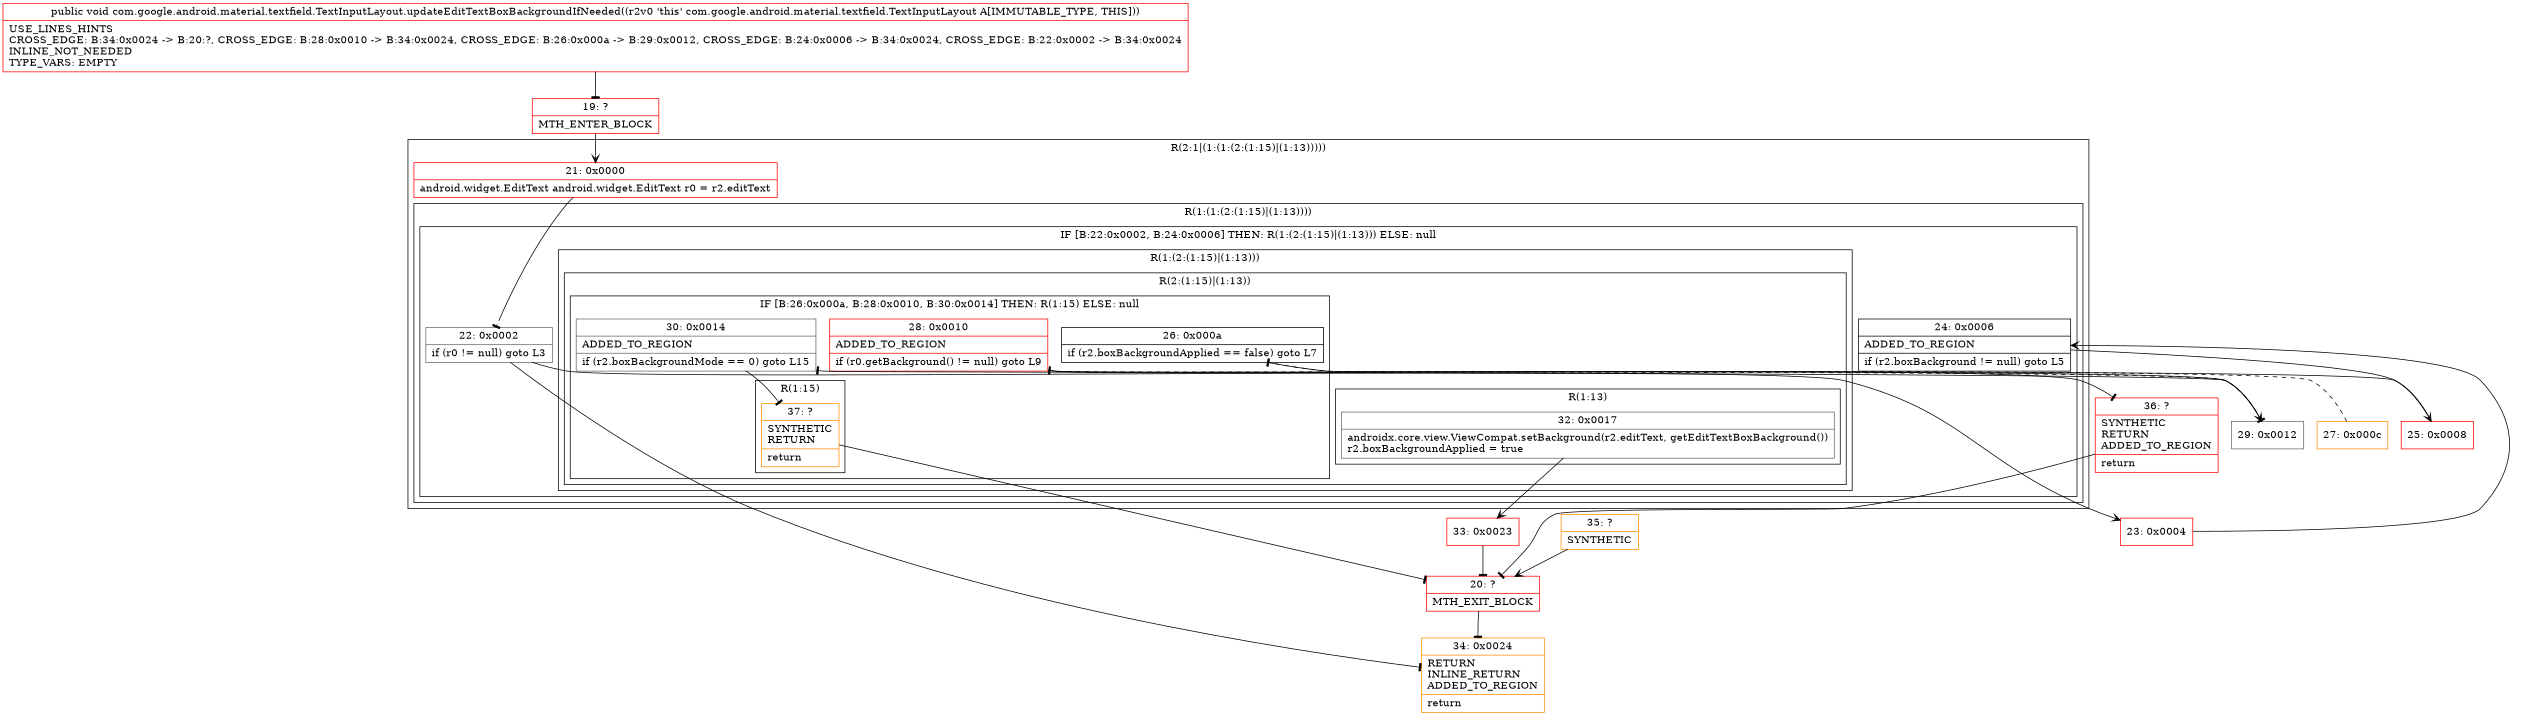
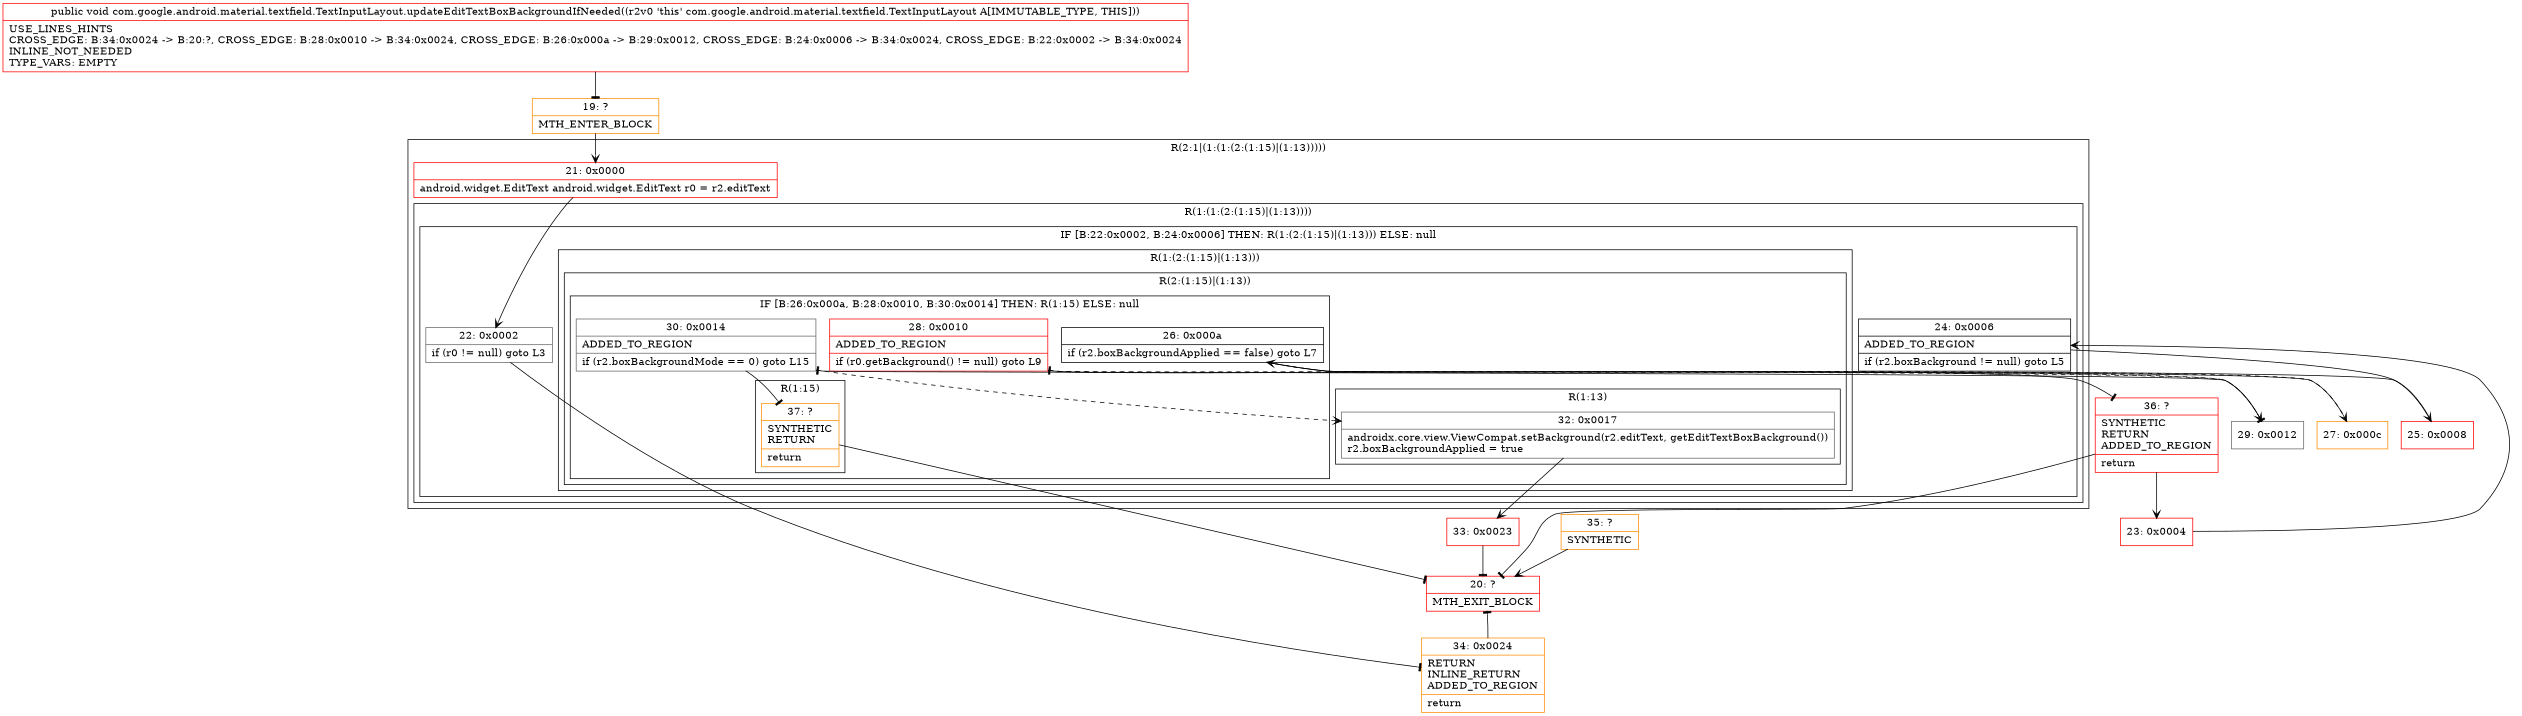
  digraph {
    node [color=red shape=record]
    edge [arrowhead=tee]
    n1 [color=darkorange label="{37\:\ ?|SYNTHETIC\lRETURN\l|return\l}"]
    n2 [color=black label="{26\:\ 0x000a|if (r2.boxBackgroundApplied == false) goto L7\l}"]
    n3 [label="{28\:\ 0x0010|ADDED_TO_REGION\l|if (r0.getBackground() != null) goto L9\l}"]
    n4 [color=gray40 label="{30\:\ 0x0014|ADDED_TO_REGION\l|if (r2.boxBackgroundMode == 0) goto L15\l}"]
    n5 [color=gray40 label="{32\:\ 0x0017|androidx.core.view.ViewCompat.setBackground(r2.editText, getEditTextBoxBackground())\lr2.boxBackgroundApplied = true\l}"]
    n6 [color=gray40 label="{22\:\ 0x0002|if (r0 != null) goto L3\l}"]
    n7 [color=black label="{24\:\ 0x0006|ADDED_TO_REGION\l|if (r2.boxBackground != null) goto L5\l}"]
    n8 [label="{21\:\ 0x0000|android.widget.EditText android.widget.EditText r0 = r2.editText\l}"]
    n9 [label="{20\:\ ?|MTH_EXIT_BLOCK\l}"]
    n10 [color=darkorange label="{27\:\ 0x000c}"]
    n11 [color=gray40 label="{29\:\ 0x0012}"]
    n12 [label="{36\:\ ?|SYNTHETIC\lRETURN\lADDED_TO_REGION\l|return\l}"]
    n13 [label="{33\:\ 0x0023}"]
    n14 [label="{23\:\ 0x0004}"]
    n15 [color=darkorange label="{34\:\ 0x0024|RETURN\lINLINE_RETURN\lADDED_TO_REGION\l|return\l}"]
    n16 [label="{25\:\ 0x0008}"]
    n17 [color=darkorange label="{35\:\ ?|SYNTHETIC\l}"]
-   n18 [label="{19\:\ ?|MTH_ENTER_BLOCK\l}"]
+   n18 [color=darkorange label="{19\:\ ?|MTH_ENTER_BLOCK\l}"]
    n19 [label="{public void com.google.android.material.textfield.TextInputLayout.updateEditTextBoxBackgroundIfNeeded((r2v0 'this' com.google.android.material.textfield.TextInputLayout A[IMMUTABLE_TYPE, THIS]))  | USE_LINES_HINTS\lCROSS_EDGE: B:34:0x0024 \-\> B:20:?, CROSS_EDGE: B:28:0x0010 \-\> B:34:0x0024, CROSS_EDGE: B:26:0x000a \-\> B:29:0x0012, CROSS_EDGE: B:24:0x0006 \-\> B:34:0x0024, CROSS_EDGE: B:22:0x0002 \-\> B:34:0x0024\lINLINE_NOT_NEEDED\lTYPE_VARS: EMPTY\l}"]
    subgraph cluster_1 {
      label="R(2:1|(1:(1:(2:(1:15)|(1:13)))))"
      n8
      subgraph cluster_2 {
        label="R(1:(1:(2:(1:15)|(1:13))))"
        subgraph cluster_3 {
          label="IF [B:22:0x0002, B:24:0x0006] THEN: R(1:(2:(1:15)|(1:13))) ELSE: null"
          n6
          n7
          subgraph cluster_4 {
            label="R(1:(2:(1:15)|(1:13)))"
            subgraph cluster_5 {
              label="R(2:(1:15)|(1:13))"
              subgraph cluster_6 {
                label="IF [B:26:0x000a, B:28:0x0010, B:30:0x0014] THEN: R(1:15) ELSE: null"
                n2
                n3
                n4
                subgraph cluster_7 {
                  label="R(1:15)"
                  n1
                }
              }
              subgraph cluster_8 {
                label="R(1:13)"
                n5
              }
            }
          }
        }
      }
    }
    n1 -> n9
+   n2 -> n10 [arrowhead=vee]
    n2 -> n11 [style=dashed]
-   n3 -> n11 [arrowhead=vee style=solid]
+   n3 -> n11 [arrowhead=vee style=dashed]
    n3 -> n12
    n4 -> n1
+   n4 -> n5 [arrowhead=vee style=dashed]
    n5 -> n13 [arrowhead=vee]
-   n6 -> n14 [arrowhead=vee]
+   n12 -> n14 [arrowhead=vee]
    n6 -> n15 [style=solid]
    n7 -> n16 [arrowhead=vee]
-   n8 -> n6
+   n8 -> n6 [arrowhead=vee]
    n10 -> n3 [style=dashed]
    n11 -> n4
    n12 -> n9
    n13 -> n9
    n14 -> n7 [arrowhead=vee]
-   n9 -> n15
-   n16 -> n2
+   n15 -> n9
+   n16 -> n2 [arrowhead=vee]
    n17 -> n9 [arrowhead=vee]
    n18 -> n8 [arrowhead=vee]
    n19 -> n18
  }
